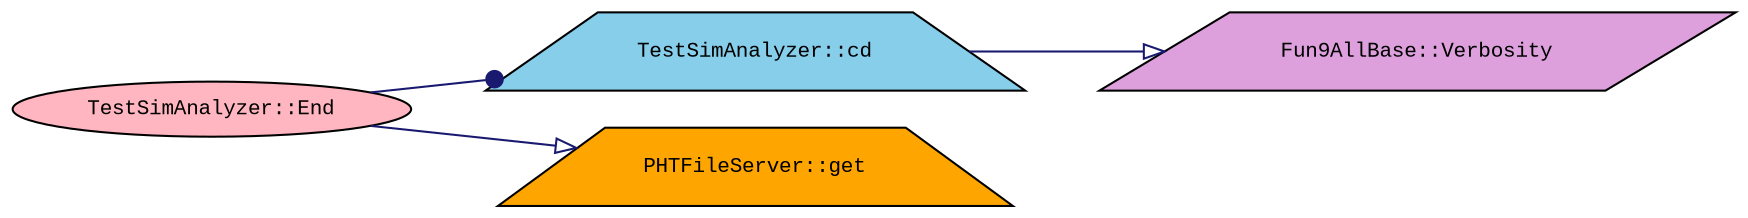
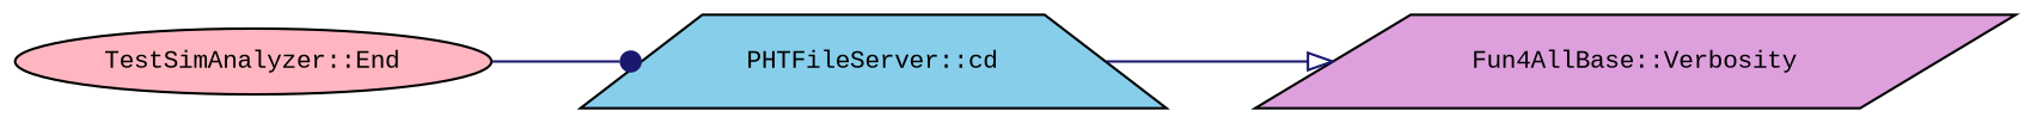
  digraph {
    fontname="Liberation Mono"
    rankdir=LR
    node [color=black fontname="Liberation Mono" fontsize=10 shape=trapezium style=filled]
    edge [arrowhead=onormal color=midnightblue fontname="Liberation Mono" fontsize=10 labelfontname=FreeSans labelfontsize=10 style=solid]
    n1 [fillcolor=lightpink fontcolor=black height=0.2 label="TestSimAnalyzer::End" shape=ellipse width=0.4]
-   n2 [fillcolor=skyblue height=0.2 label="TestSimAnalyzer::cd" width=0.4]
-   n3 [fillcolor=orange height=0.2 label="PHTFileServer::get" width=0.4]
-   n4 [fillcolor=plum height=0.2 label="Fun9AllBase::Verbosity" shape=parallelogram width=0.4]
+   n2 [fillcolor=skyblue height=0.2 label="PHTFileServer::cd" width=0.4]
+   n4 [fillcolor=plum height=0.2 label="Fun4AllBase::Verbosity" shape=parallelogram width=0.4]
    n1 -> n2 [arrowhead=dot]
-   n1 -> n3
    n2 -> n4
  }
